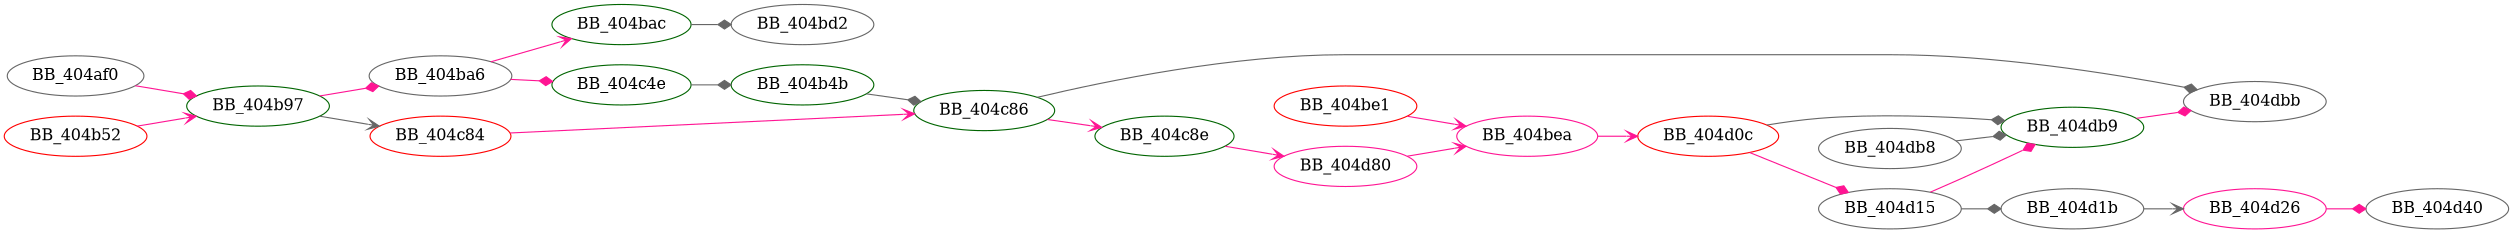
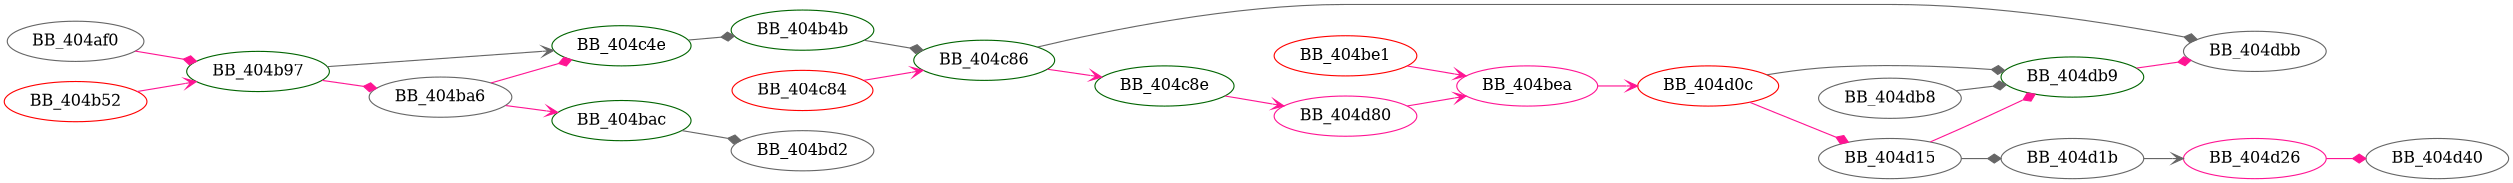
  digraph {
    rankdir=LR
    node [color=gray40]
    edge [arrowhead=diamond color=deeppink]
    BB_404b97 [color=darkgreen]
    BB_404af0
    BB_404ba6
    BB_404c4e [color=darkgreen]
    BB_404bac [color=darkgreen]
    BB_404b4b [color=darkgreen]
    BB_404c86 [color=darkgreen]
    BB_404c8e [color=darkgreen]
    BB_404dbb
    BB_404d80 [color=deeppink]
    BB_404b52 [color=red]
    BB_404bd2
    BB_404be1 [color=red]
    BB_404bea [color=deeppink]
    BB_404d0c [color=red]
    BB_404d15
    BB_404db9 [color=darkgreen]
    BB_404d1b
    BB_404c84 [color=red]
    BB_404d26 [color=deeppink]
    BB_404d40
    BB_404db8
    BB_404b97 -> BB_404ba6
-   BB_404b97 -> BB_404c84 [arrowhead=vee color=gray40]
+   BB_404b97 -> BB_404c4e [arrowhead=vee color=gray40]
    BB_404af0 -> BB_404b97
    BB_404ba6 -> BB_404c4e
    BB_404ba6 -> BB_404bac [arrowhead=vee]
    BB_404c4e -> BB_404b4b [color=gray40]
    BB_404bac -> BB_404bd2 [color=gray40]
    BB_404b4b -> BB_404c86 [color=gray40]
    BB_404c86 -> BB_404c8e [arrowhead=vee]
    BB_404c86 -> BB_404dbb [color=gray40]
    BB_404c8e -> BB_404d80 [arrowhead=vee]
    BB_404d80 -> BB_404bea [arrowhead=vee]
    BB_404b52 -> BB_404b97 [arrowhead=vee]
    BB_404be1 -> BB_404bea [arrowhead=vee]
    BB_404bea -> BB_404d0c [arrowhead=vee]
    BB_404d0c -> BB_404d15
    BB_404d0c -> BB_404db9 [color=gray40]
    BB_404d15 -> BB_404db9
    BB_404d15 -> BB_404d1b [color=gray40]
    BB_404db9 -> BB_404dbb
    BB_404d1b -> BB_404d26 [arrowhead=vee color=gray40]
    BB_404c84 -> BB_404c86 [arrowhead=vee]
    BB_404d26 -> BB_404d40
    BB_404db8 -> BB_404db9 [color=gray40]
  }
